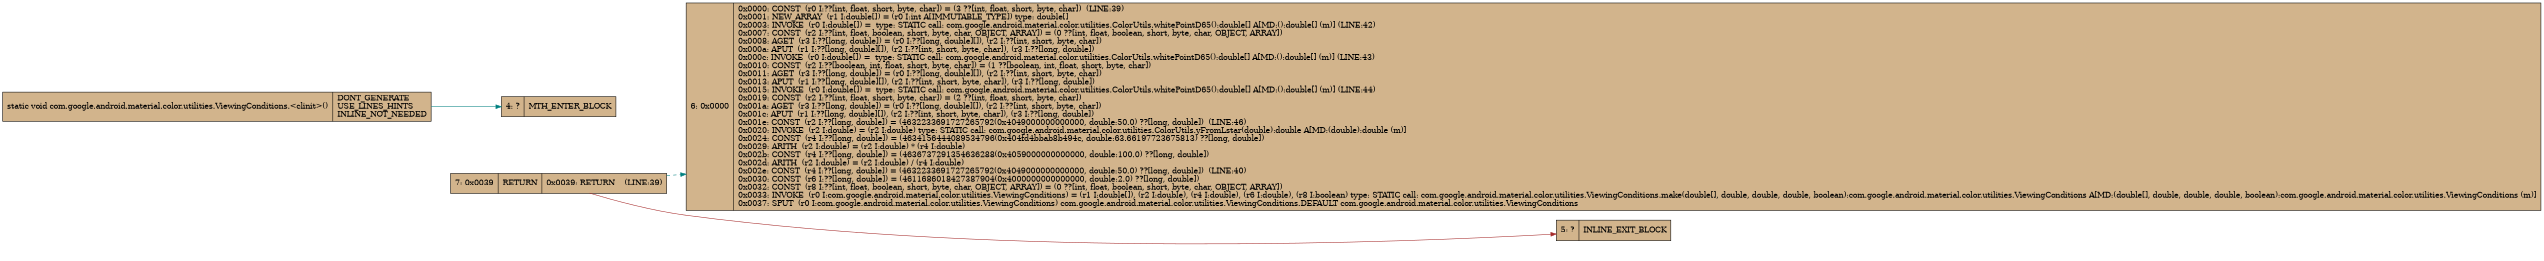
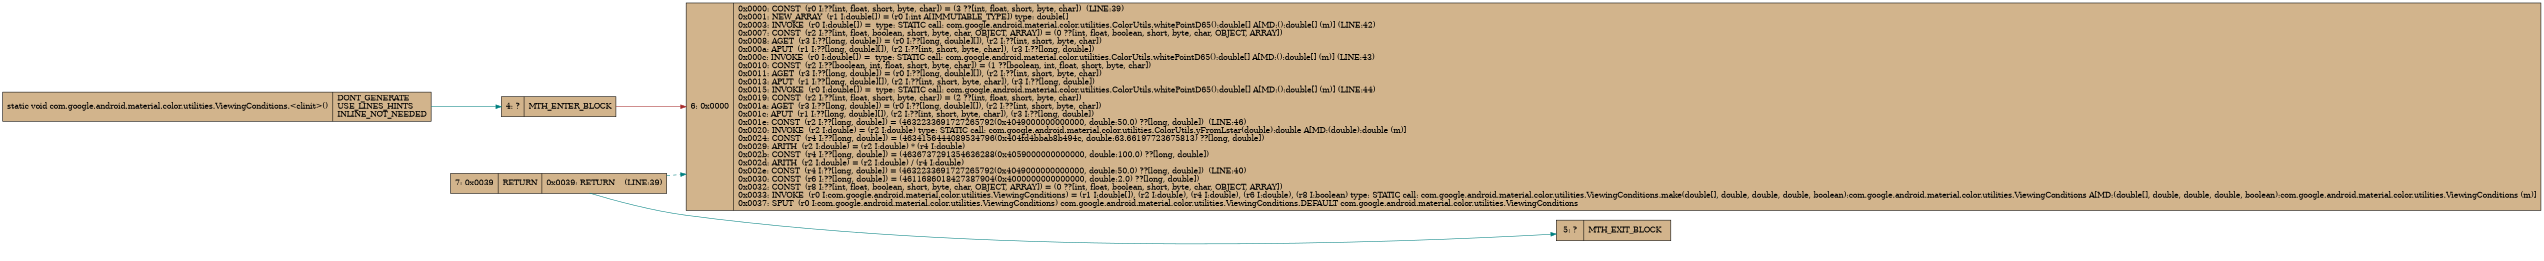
  digraph {
    rankdir=LR
    node [fillcolor=tan shape=record style=filled]
    edge [color=brown style=solid]
    n1 [label="{4\:\ ?|MTH_ENTER_BLOCK\l}"]
    n2 [label="{6\:\ 0x0000|0x0000: CONST  (r0 I:??[int, float, short, byte, char]) = (3 ??[int, float, short, byte, char])  (LINE:39)\l0x0001: NEW_ARRAY  (r1 I:double[]) = (r0 I:int A[IMMUTABLE_TYPE]) type: double[] \l0x0003: INVOKE  (r0 I:double[]) =  type: STATIC call: com.google.android.material.color.utilities.ColorUtils.whitePointD65():double[] A[MD:():double[] (m)] (LINE:42)\l0x0007: CONST  (r2 I:??[int, float, boolean, short, byte, char, OBJECT, ARRAY]) = (0 ??[int, float, boolean, short, byte, char, OBJECT, ARRAY]) \l0x0008: AGET  (r3 I:??[long, double]) = (r0 I:??[long, double][]), (r2 I:??[int, short, byte, char]) \l0x000a: APUT  (r1 I:??[long, double][]), (r2 I:??[int, short, byte, char]), (r3 I:??[long, double]) \l0x000c: INVOKE  (r0 I:double[]) =  type: STATIC call: com.google.android.material.color.utilities.ColorUtils.whitePointD65():double[] A[MD:():double[] (m)] (LINE:43)\l0x0010: CONST  (r2 I:??[boolean, int, float, short, byte, char]) = (1 ??[boolean, int, float, short, byte, char]) \l0x0011: AGET  (r3 I:??[long, double]) = (r0 I:??[long, double][]), (r2 I:??[int, short, byte, char]) \l0x0013: APUT  (r1 I:??[long, double][]), (r2 I:??[int, short, byte, char]), (r3 I:??[long, double]) \l0x0015: INVOKE  (r0 I:double[]) =  type: STATIC call: com.google.android.material.color.utilities.ColorUtils.whitePointD65():double[] A[MD:():double[] (m)] (LINE:44)\l0x0019: CONST  (r2 I:??[int, float, short, byte, char]) = (2 ??[int, float, short, byte, char]) \l0x001a: AGET  (r3 I:??[long, double]) = (r0 I:??[long, double][]), (r2 I:??[int, short, byte, char]) \l0x001c: APUT  (r1 I:??[long, double][]), (r2 I:??[int, short, byte, char]), (r3 I:??[long, double]) \l0x001e: CONST  (r2 I:??[long, double]) = (4632233691727265792(0x4049000000000000, double:50.0) ??[long, double])  (LINE:46)\l0x0020: INVOKE  (r2 I:double) = (r2 I:double) type: STATIC call: com.google.android.material.color.utilities.ColorUtils.yFromLstar(double):double A[MD:(double):double (m)]\l0x0024: CONST  (r4 I:??[long, double]) = (4634156444089534796(0x404fd4bbab8b494c, double:63.66197723675813) ??[long, double]) \l0x0029: ARITH  (r2 I:double) = (r2 I:double) * (r4 I:double) \l0x002b: CONST  (r4 I:??[long, double]) = (4636737291354636288(0x4059000000000000, double:100.0) ??[long, double]) \l0x002d: ARITH  (r2 I:double) = (r2 I:double) \/ (r4 I:double) \l0x002e: CONST  (r4 I:??[long, double]) = (4632233691727265792(0x4049000000000000, double:50.0) ??[long, double])  (LINE:40)\l0x0030: CONST  (r6 I:??[long, double]) = (4611686018427387904(0x4000000000000000, double:2.0) ??[long, double]) \l0x0032: CONST  (r8 I:??[int, float, boolean, short, byte, char, OBJECT, ARRAY]) = (0 ??[int, float, boolean, short, byte, char, OBJECT, ARRAY]) \l0x0033: INVOKE  (r0 I:com.google.android.material.color.utilities.ViewingConditions) = (r1 I:double[]), (r2 I:double), (r4 I:double), (r6 I:double), (r8 I:boolean) type: STATIC call: com.google.android.material.color.utilities.ViewingConditions.make(double[], double, double, double, boolean):com.google.android.material.color.utilities.ViewingConditions A[MD:(double[], double, double, double, boolean):com.google.android.material.color.utilities.ViewingConditions (m)]\l0x0037: SPUT  (r0 I:com.google.android.material.color.utilities.ViewingConditions) com.google.android.material.color.utilities.ViewingConditions.DEFAULT com.google.android.material.color.utilities.ViewingConditions \l}"]
    n3 [label="{7\:\ 0x0039|RETURN\l|0x0039: RETURN    (LINE:39)\l}"]
-   n4 [label="{5\:\ ?|INLINE_EXIT_BLOCK\l}"]
+   n4 [label="{5\:\ ?|MTH_EXIT_BLOCK\l}"]
    n5 [label="{static void com.google.android.material.color.utilities.ViewingConditions.\<clinit\>()  | DONT_GENERATE\lUSE_LINES_HINTS\lINLINE_NOT_NEEDED\l}"]
+   n1 -> n2
    n3 -> n2 [color=teal style=dashed]
-   n3 -> n4
+   n3 -> n4 [color=teal]
    n5 -> n1 [color=teal]
  }
